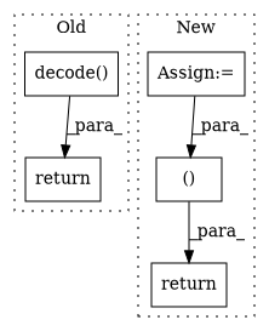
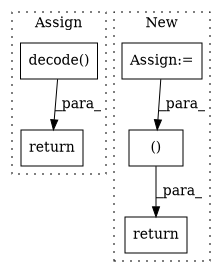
  digraph {
    node [a=93 l=7 shape=box]
    n1 [a=75 l="12,1" label="decode()" s="1031,1091"]
    n2 [label=return s=1024]
    n3 [a=54 l=25 label="()" s=1322]
    n4 [a=68 l=3 label="Assign:=" s=1251]
    n5 [label=return s=1311]
    subgraph cluster_1 {
-     label=Old
+     label=Assign
      style=dotted
      n1
      n2
    }
    subgraph cluster_2 {
      label=New
      style=dotted
      n3
      n4
      n5
    }
    n1 -> n2 [label=_para_]
    n3 -> n5 [label=_para_]
    n4 -> n3 [label=_para_]
  }
